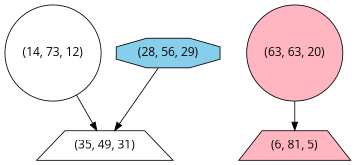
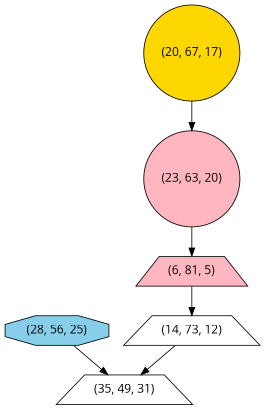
  digraph {
    fontname="Open Sans"
    node [fillcolor=white fontname="Open Sans" shape=trapezium style=filled]
    edge [fontname="Open Sans"]
-   "(14, 73, 12)" [shape=circle]
+   "(14, 73, 12)"
    "(6, 81, 5)" [fillcolor=lightpink]
    "(35, 49, 31)"
-   "(23, 63, 20)" [fillcolor=lightpink shape=circle label="(63, 63, 20)"]
-   "(28, 56, 25)" [fillcolor=skyblue shape=octagon label="(28, 56, 29)"]
+   "(20, 67, 17)" [fillcolor=gold shape=circle]
+   "(23, 63, 20)" [fillcolor=lightpink shape=circle]
+   "(28, 56, 25)" [fillcolor=skyblue shape=octagon]
    "(14, 73, 12)" -> "(35, 49, 31)"
+   "(6, 81, 5)" -> "(14, 73, 12)"
+   "(20, 67, 17)" -> "(23, 63, 20)"
    "(23, 63, 20)" -> "(6, 81, 5)"
    "(28, 56, 25)" -> "(35, 49, 31)"
  }
